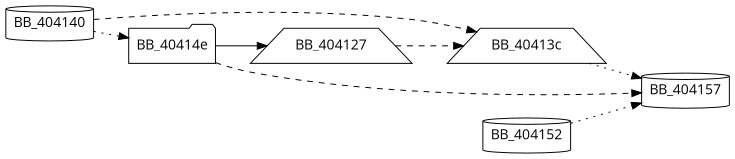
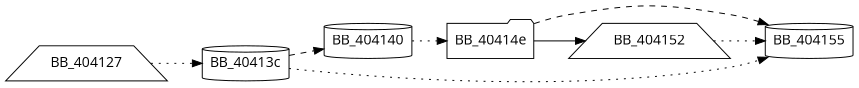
  digraph {
    fontname="Open Sans"
    rankdir=LR
    node [fontname="Open Sans" shape=trapezium]
    edge [fontname="Open Sans" style=dotted]
    BB_404127
-   BB_40413c
+   BB_40413c [shape=cylinder]
    BB_404140 [shape=cylinder]
-   BB_404157 [shape=cylinder]
+   BB_404157 [shape=cylinder label=BB_404155]
    BB_40414e [shape=folder]
-   BB_404152 [shape=cylinder]
-   BB_404127 -> BB_40413c [style=dashed]
-   BB_404140 -> BB_40413c [style=dashed]
+   BB_404152
+   BB_404127 -> BB_40413c
+   BB_40413c -> BB_404140 [style=dashed]
    BB_40413c -> BB_404157
    BB_404140 -> BB_40414e
    BB_40414e -> BB_404157 [style=dashed]
-   BB_40414e -> BB_404127 [style=solid]
+   BB_40414e -> BB_404152 [style=solid]
    BB_404152 -> BB_404157
  }
